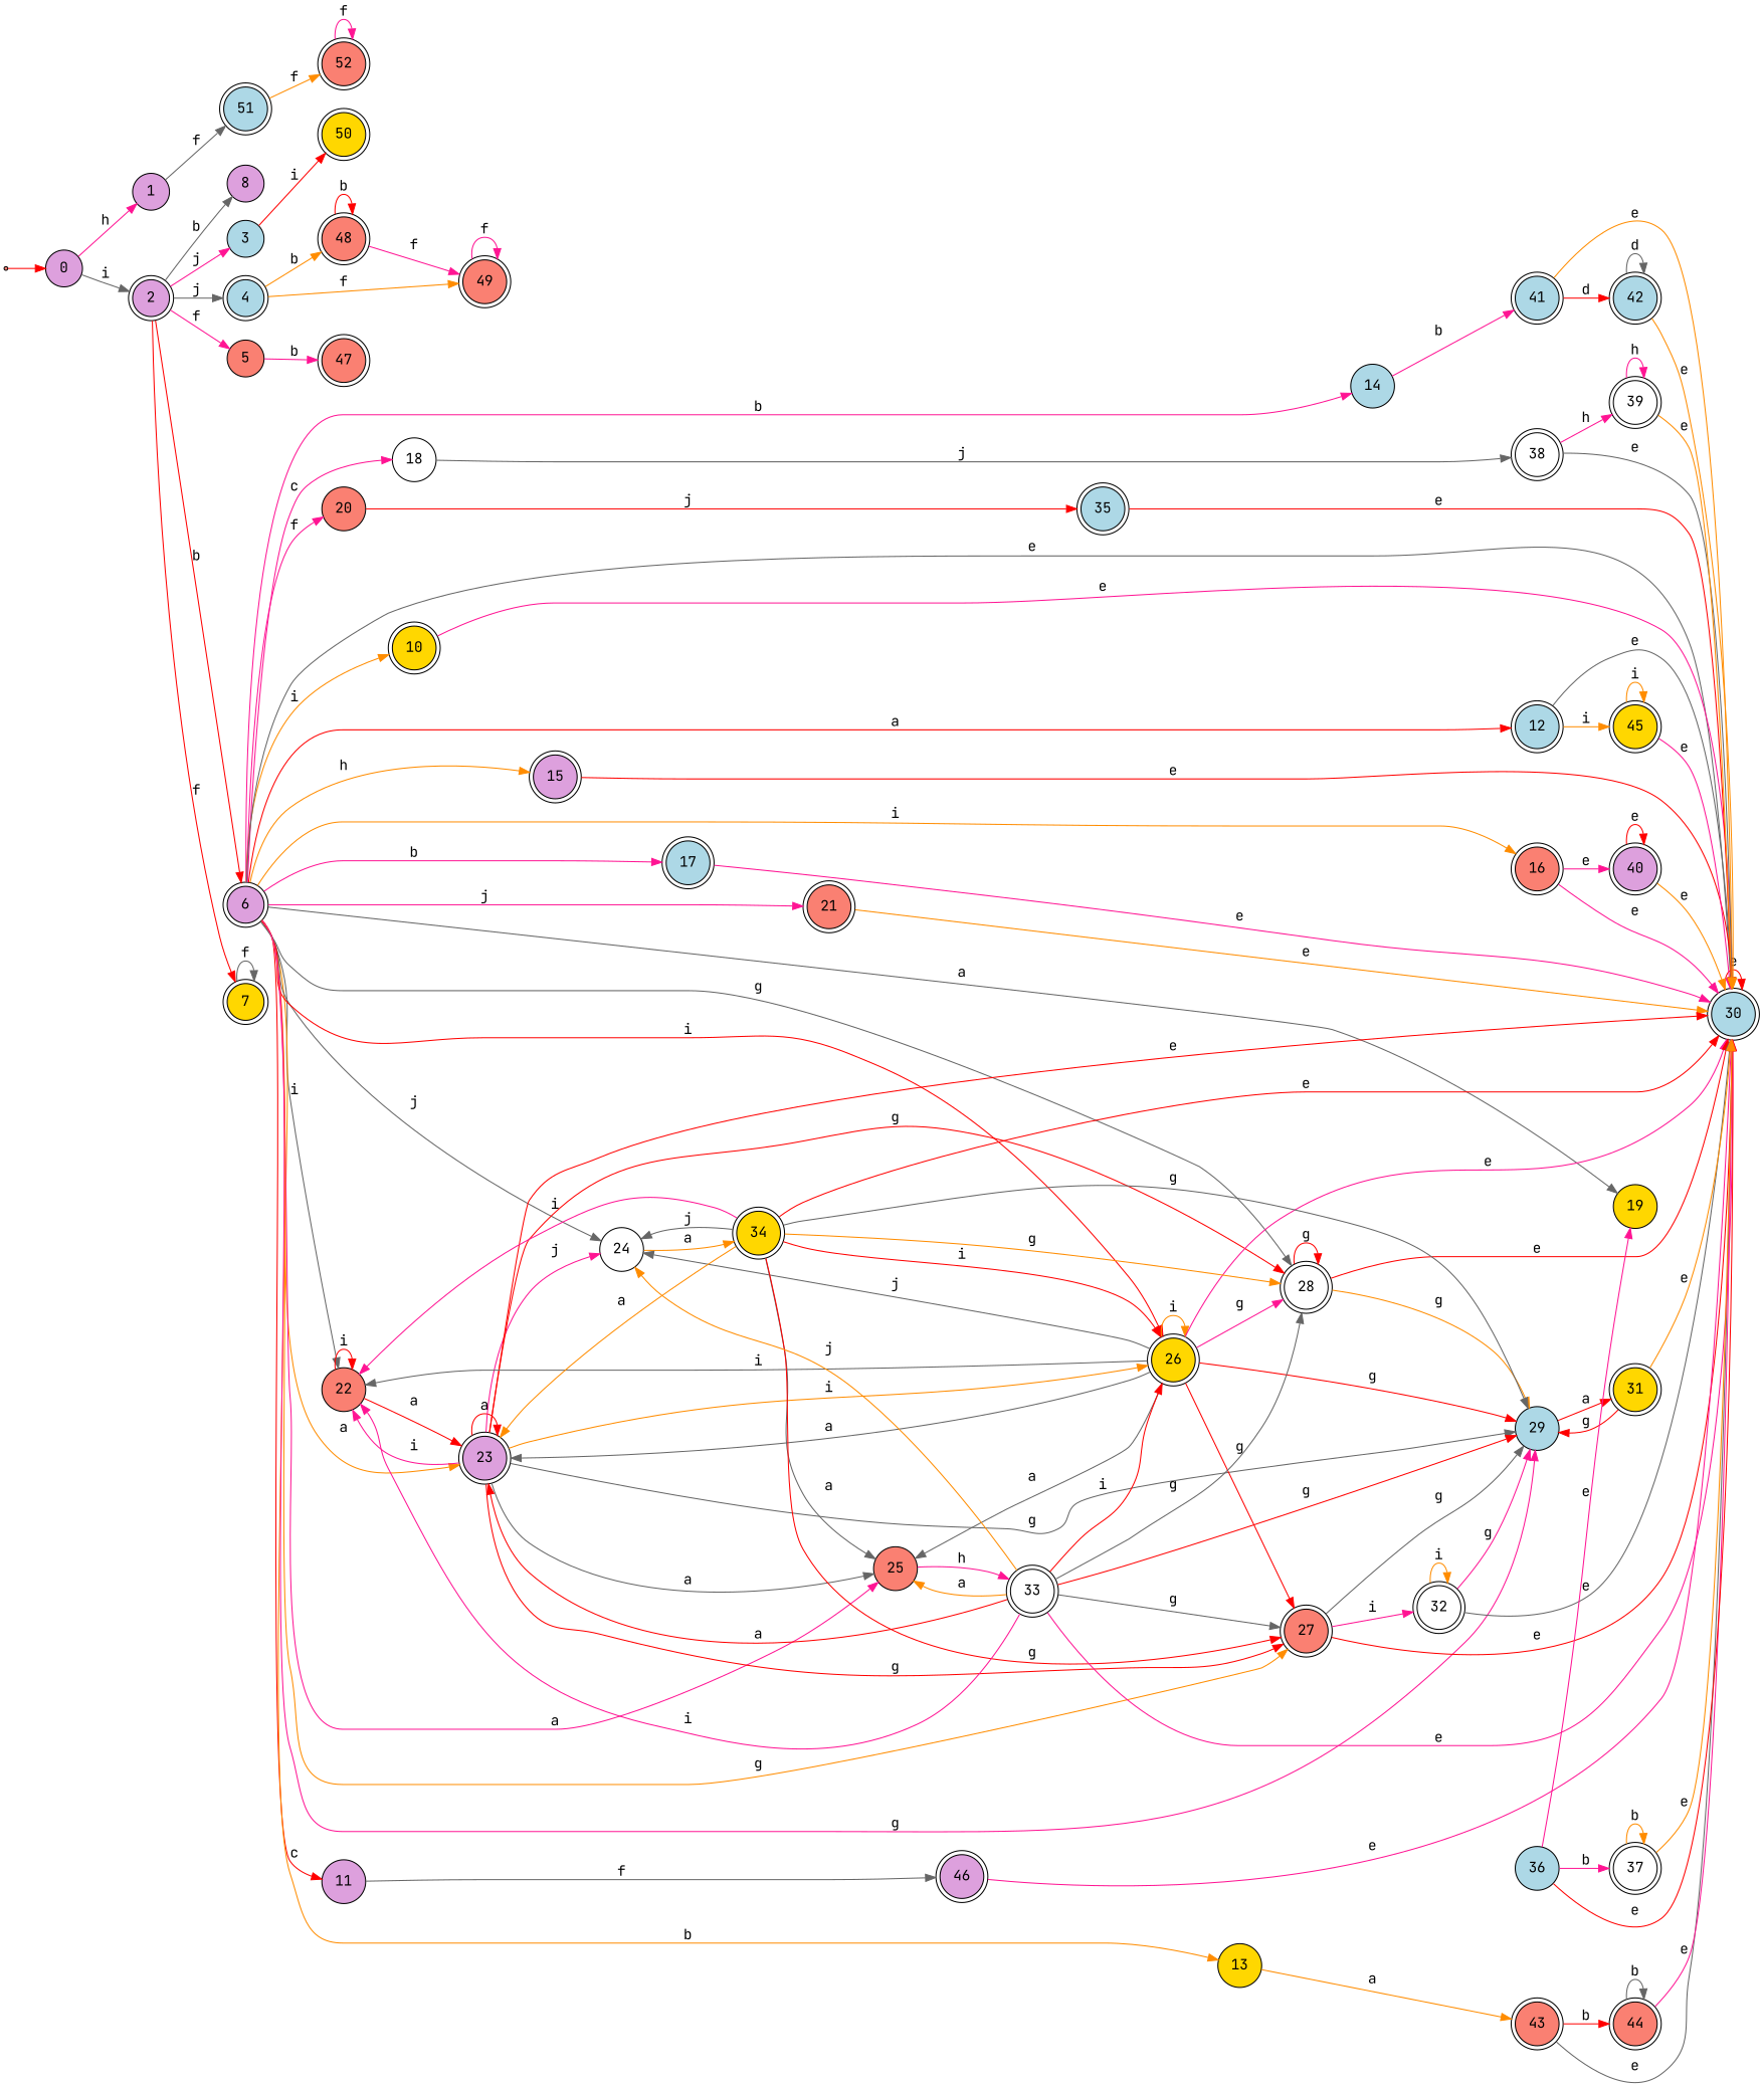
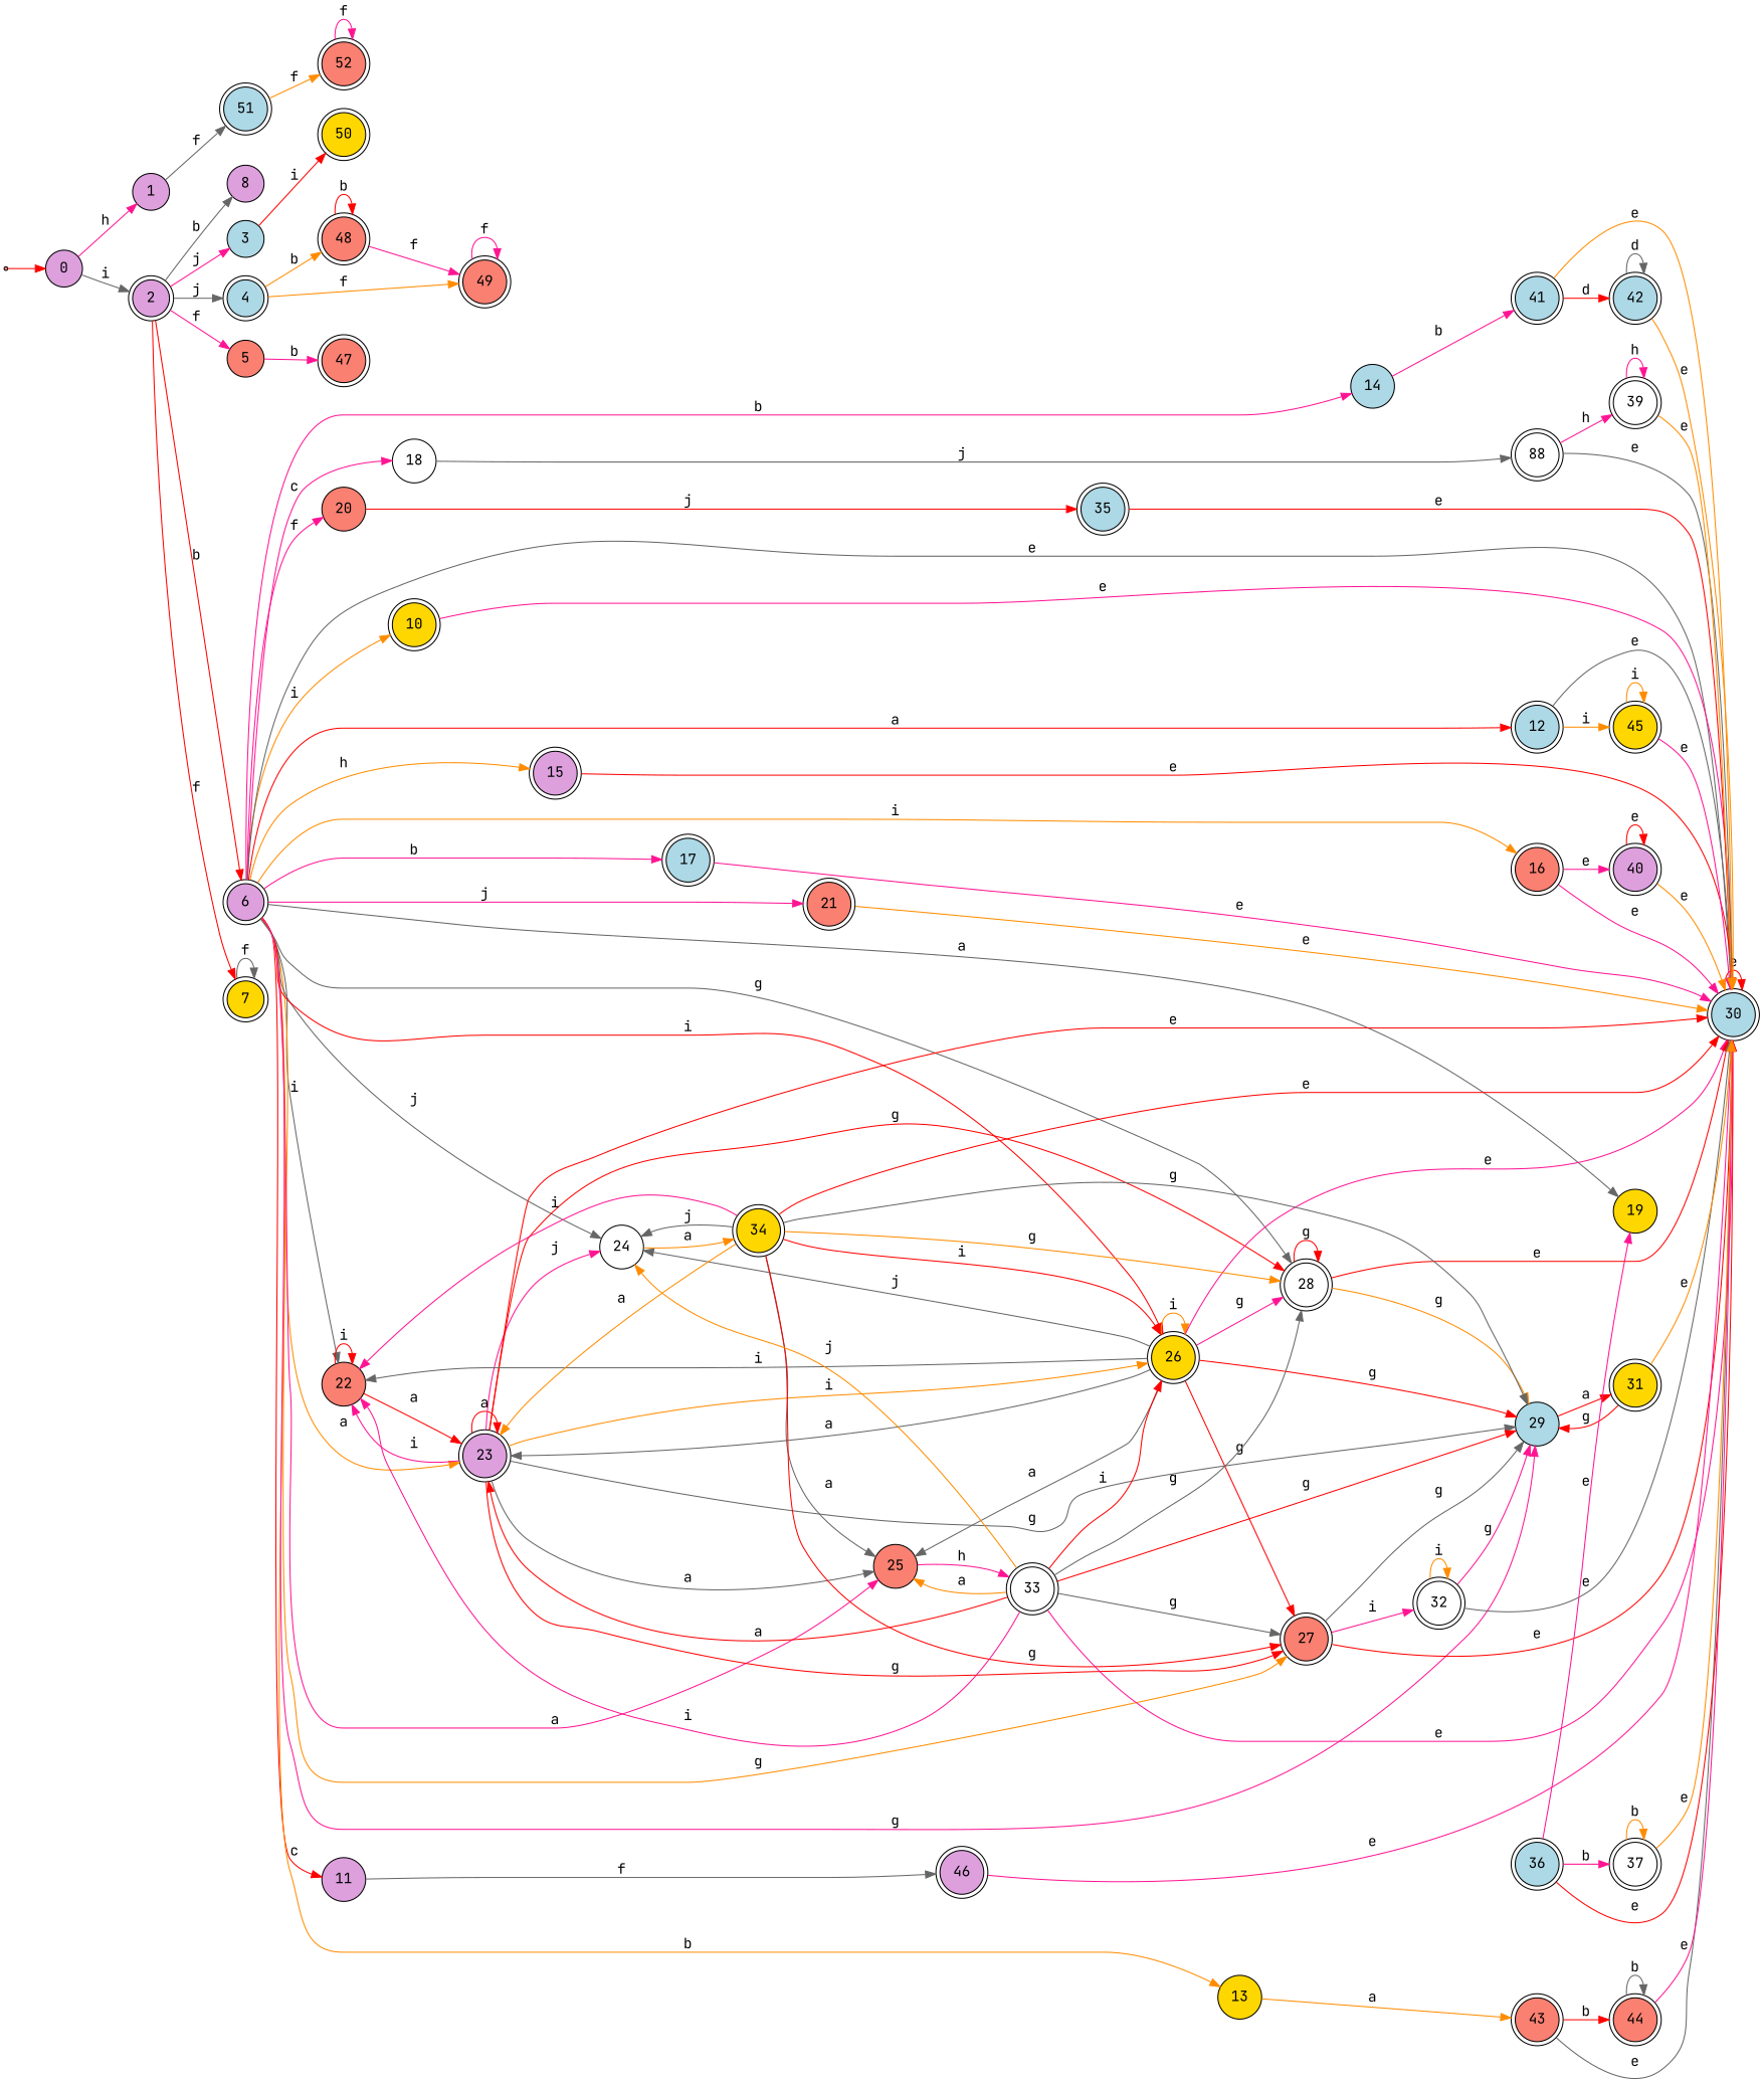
  digraph {
    fontname="JetBrains Mono"
    rankdir=LR
    node [fillcolor=salmon fontname="JetBrains Mono" shape=doublecircle style=filled]
    edge [color=deeppink fontname="JetBrains Mono"]
    dummy0 [shape=point]
    0 [fillcolor=plum shape=circle]
    1 [fillcolor=plum shape=circle]
    2 [fillcolor=plum]
    51 [fillcolor=lightblue]
    3 [fillcolor=lightblue shape=circle]
    4 [fillcolor=lightblue]
    5 [shape=circle]
    6 [fillcolor=plum]
    7 [fillcolor=gold]
    8 [fillcolor=plum shape=circle]
    52
    50 [fillcolor=gold]
    48
    49
    47
    10 [fillcolor=gold]
    11 [fillcolor=plum shape=circle]
    12 [fillcolor=lightblue]
    13 [fillcolor=gold shape=circle]
    14 [fillcolor=lightblue shape=circle]
    15 [fillcolor=plum]
    16
    17 [fillcolor=lightblue]
    18 [fillcolor=white shape=circle]
    19 [fillcolor=gold shape=circle]
    20 [shape=circle]
    21
    22 [shape=circle]
    23 [fillcolor=plum]
    24 [fillcolor=white shape=circle]
    25 [shape=circle]
    26 [fillcolor=gold]
    27
    28 [fillcolor=white]
    29 [fillcolor=lightblue shape=circle]
    30 [fillcolor=lightblue]
    46 [fillcolor=plum]
    45 [fillcolor=gold]
    43
    41 [fillcolor=lightblue]
    40 [fillcolor=plum]
-   38 [fillcolor=white]
+   38 [fillcolor=white label=88]
    35 [fillcolor=lightblue]
    34 [fillcolor=gold]
    33 [fillcolor=white]
    32 [fillcolor=white]
    31 [fillcolor=gold]
    44
    42 [fillcolor=lightblue]
    39 [fillcolor=white]
-   36 [fillcolor=lightblue shape=circle]
+   36 [fillcolor=lightblue]
    37 [fillcolor=white]
    dummy0 -> 0 [color=red]
    0 -> 1 [label=h]
    0 -> 2 [color=gray40 label=i]
    1 -> 51 [color=gray40 label=f]
    2 -> 3 [label=j]
    2 -> 4 [color=gray40 label=j]
    2 -> 5 [label=f]
    2 -> 6 [color=red label=b]
    2 -> 7 [color=red label=f]
    2 -> 8 [color=gray40 label=b]
    51 -> 52 [color=darkorange label=f]
    3 -> 50 [color=red label=i]
    4 -> 48 [color=darkorange label=b]
    4 -> 49 [color=darkorange label=f]
    5 -> 47 [label=b]
    6 -> 10 [color=darkorange label=i]
    6 -> 11 [color=red label=c]
    6 -> 12 [color=red label=a]
    6 -> 13 [color=darkorange label=b]
    6 -> 14 [label=b]
    6 -> 15 [color=darkorange label=h]
    6 -> 16 [color=darkorange label=i]
    6 -> 17 [label=b]
    6 -> 18 [label=c]
    6 -> 19 [color=gray40 label=a]
    6 -> 20 [label=f]
    6 -> 21 [label=j]
    6 -> 22 [color=gray40 label=i]
    6 -> 23 [color=darkorange label=a]
    6 -> 24 [color=gray40 label=j]
    6 -> 25 [label=a]
    6 -> 26 [color=red label=i]
    6 -> 27 [color=darkorange label=g]
    6 -> 28 [color=gray40 label=g]
    6 -> 29 [label=g]
    6 -> 30 [color=gray40 label=e]
    7 -> 7 [color=gray40 label=f]
    52 -> 52 [label=f]
    48 -> 48 [color=red label=b]
    48 -> 49 [label=f]
    49 -> 49 [label=f]
    10 -> 30 [label=e]
    11 -> 46 [color=gray40 label=f]
    12 -> 30 [color=gray40 label=e]
    12 -> 45 [color=darkorange label=i]
    13 -> 43 [color=darkorange label=a]
    14 -> 41 [label=b]
    15 -> 30 [color=red label=e]
    16 -> 30 [label=e]
    16 -> 40 [label=e]
    17 -> 30 [label=e]
    18 -> 38 [color=gray40 label=j]
    20 -> 35 [color=red label=j]
    21 -> 30 [color=darkorange label=e]
    22 -> 22 [color=red label=i]
    22 -> 23 [color=red label=a]
    23 -> 22 [label=i]
    23 -> 23 [color=red label=a]
    23 -> 24 [label=j]
    23 -> 25 [color=gray40 label=a]
    23 -> 26 [color=darkorange label=i]
    23 -> 27 [color=red label=g]
    23 -> 28 [color=red label=g]
    23 -> 29 [color=gray40 label=g]
    23 -> 30 [color=red label=e]
    24 -> 34 [color=darkorange label=a]
    25 -> 33 [label=h]
    26 -> 22 [color=gray40 label=i]
    26 -> 23 [color=gray40 label=a]
    26 -> 24 [color=gray40 label=j]
    26 -> 25 [color=gray40 label=a]
    26 -> 26 [color=darkorange label=i]
    26 -> 27 [color=red label=g]
    26 -> 28 [label=g]
    26 -> 29 [color=red label=g]
    26 -> 30 [label=e]
    27 -> 29 [color=gray40 label=g]
    27 -> 30 [color=red label=e]
    27 -> 32 [label=i]
    28 -> 28 [color=red label=g]
    28 -> 29 [color=darkorange label=g]
    28 -> 30 [color=red label=e]
    29 -> 31 [color=red label=a]
    30 -> 30 [color=red label=e]
    46 -> 30 [label=e]
    45 -> 30 [label=e]
    45 -> 45 [color=darkorange label=i]
    43 -> 30 [color=gray40 label=e]
    43 -> 44 [color=red label=b]
    41 -> 30 [color=darkorange label=e]
    41 -> 42 [color=red label=d]
    40 -> 30 [color=darkorange label=e]
    40 -> 40 [color=red label=e]
    38 -> 30 [color=gray40 label=e]
    38 -> 39 [label=h]
    35 -> 30 [color=red label=e]
    34 -> 22 [label=i]
    34 -> 23 [color=darkorange label=a]
    34 -> 24 [color=gray40 label=j]
    34 -> 25 [color=gray40 label=a]
    34 -> 26 [color=red label=i]
    34 -> 27 [color=red label=g]
    34 -> 28 [color=darkorange label=g]
    34 -> 29 [color=gray40 label=g]
    34 -> 30 [color=red label=e]
    33 -> 22 [label=i]
    33 -> 23 [color=red label=a]
    33 -> 24 [color=darkorange label=j]
    33 -> 25 [color=darkorange label=a]
    33 -> 26 [color=red label=i]
    33 -> 27 [color=gray40 label=g]
    33 -> 28 [color=gray40 label=g]
    33 -> 29 [color=red label=g]
    33 -> 30 [label=e]
    32 -> 29 [label=g]
    32 -> 30 [color=gray40 label=e]
    32 -> 32 [color=darkorange label=i]
    31 -> 29 [color=red label=g]
    31 -> 30 [color=darkorange label=e]
    44 -> 30 [label=e]
    44 -> 44 [color=gray40 label=b]
    42 -> 30 [color=darkorange label=e]
    42 -> 42 [color=gray40 label=d]
    39 -> 30 [color=darkorange label=e]
    39 -> 39 [label=h]
    36 -> 19 [label=e]
    36 -> 30 [color=red label=e]
    36 -> 37 [label=b]
    37 -> 30 [color=darkorange label=e]
    37 -> 37 [color=darkorange label=b]
  }
